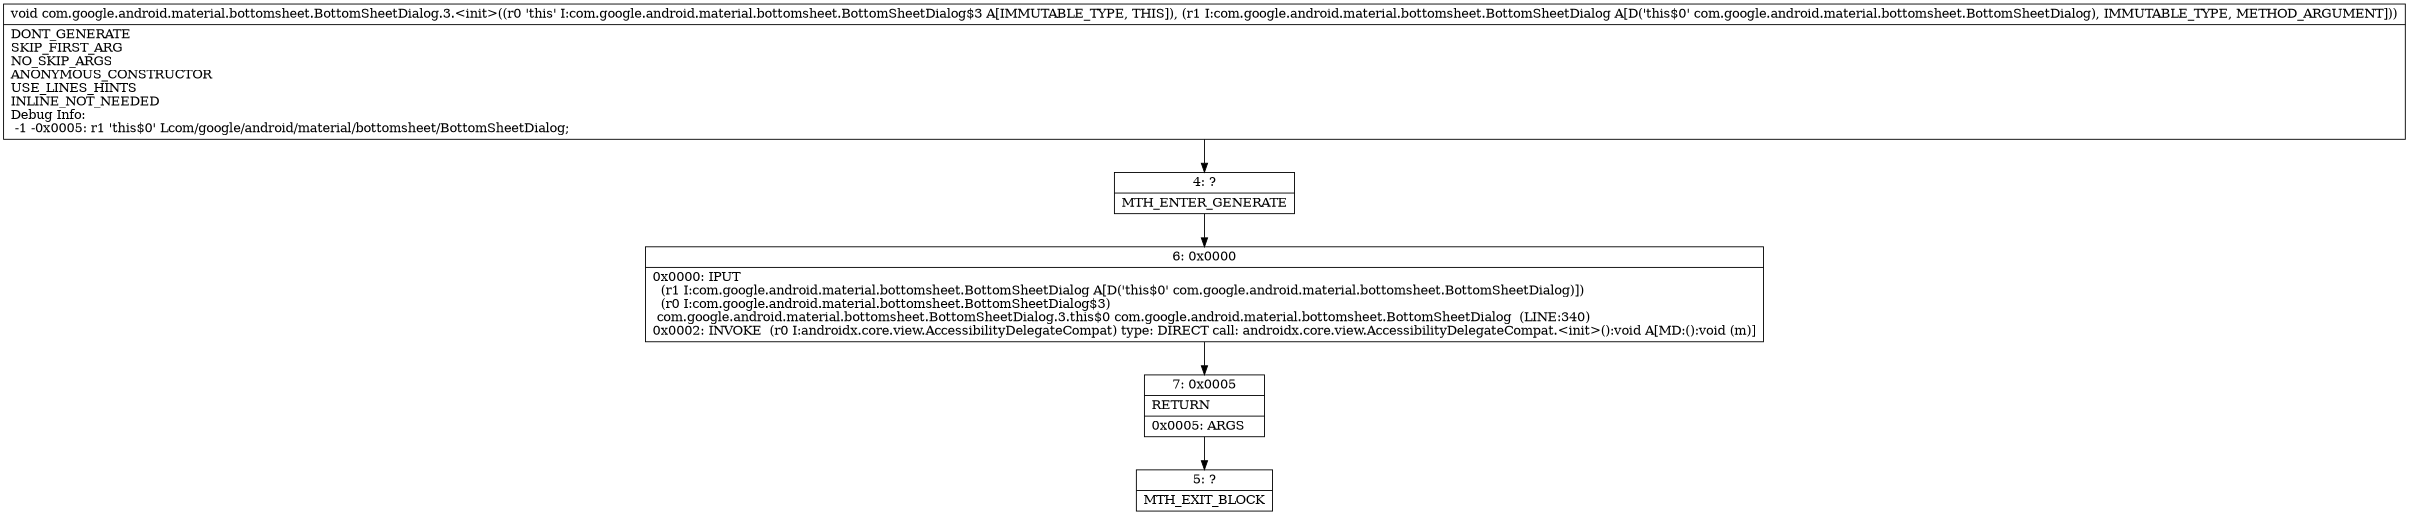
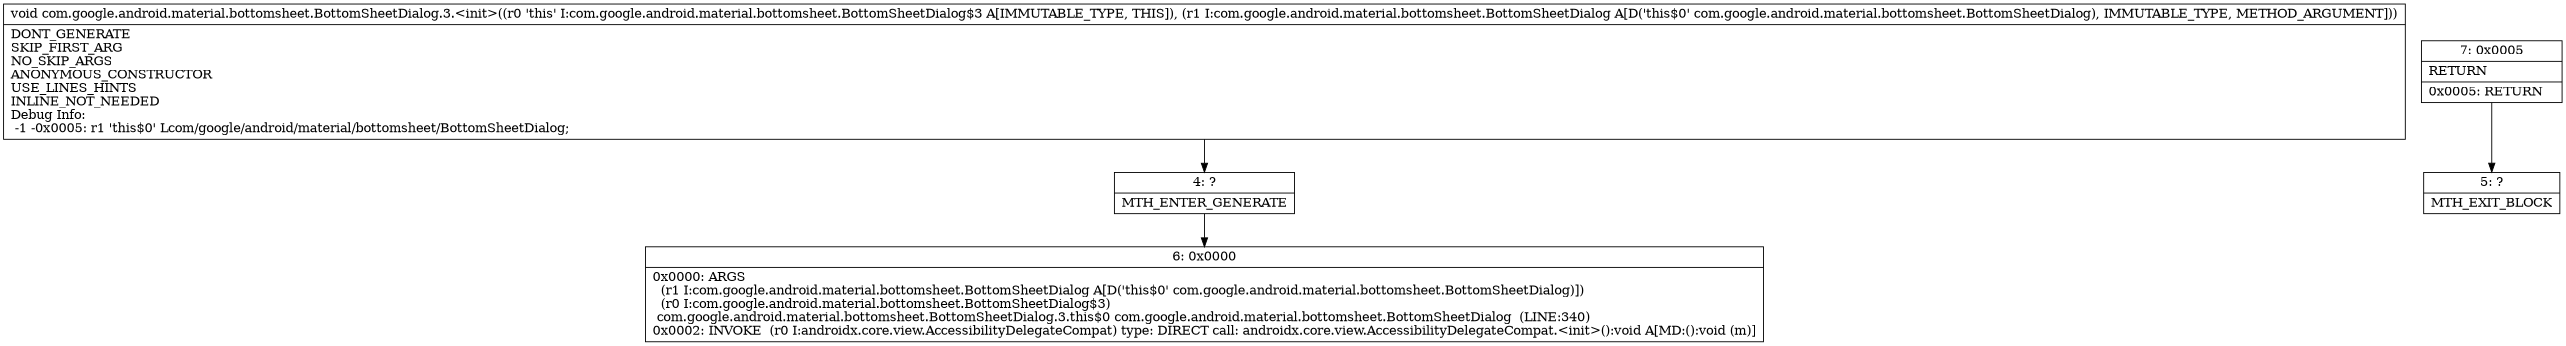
  digraph {
    node [shape=record]
    n1 [label="{4\:\ ?|MTH_ENTER_GENERATE\l}"]
-   n2 [label="{6\:\ 0x0000|0x0000: IPUT  \l  (r1 I:com.google.android.material.bottomsheet.BottomSheetDialog A[D('this$0' com.google.android.material.bottomsheet.BottomSheetDialog)])\l  (r0 I:com.google.android.material.bottomsheet.BottomSheetDialog$3)\l com.google.android.material.bottomsheet.BottomSheetDialog.3.this$0 com.google.android.material.bottomsheet.BottomSheetDialog  (LINE:340)\l0x0002: INVOKE  (r0 I:androidx.core.view.AccessibilityDelegateCompat) type: DIRECT call: androidx.core.view.AccessibilityDelegateCompat.\<init\>():void A[MD:():void (m)]\l}"]
-   n3 [label="{7\:\ 0x0005|RETURN\l|0x0005: ARGS   \l}"]
+   n2 [label="{6\:\ 0x0000|0x0000: ARGS  \l  (r1 I:com.google.android.material.bottomsheet.BottomSheetDialog A[D('this$0' com.google.android.material.bottomsheet.BottomSheetDialog)])\l  (r0 I:com.google.android.material.bottomsheet.BottomSheetDialog$3)\l com.google.android.material.bottomsheet.BottomSheetDialog.3.this$0 com.google.android.material.bottomsheet.BottomSheetDialog  (LINE:340)\l0x0002: INVOKE  (r0 I:androidx.core.view.AccessibilityDelegateCompat) type: DIRECT call: androidx.core.view.AccessibilityDelegateCompat.\<init\>():void A[MD:():void (m)]\l}"]
+   n3 [label="{7\:\ 0x0005|RETURN\l|0x0005: RETURN   \l}"]
    n4 [label="{5\:\ ?|MTH_EXIT_BLOCK\l}"]
    n5 [label="{void com.google.android.material.bottomsheet.BottomSheetDialog.3.\<init\>((r0 'this' I:com.google.android.material.bottomsheet.BottomSheetDialog$3 A[IMMUTABLE_TYPE, THIS]), (r1 I:com.google.android.material.bottomsheet.BottomSheetDialog A[D('this$0' com.google.android.material.bottomsheet.BottomSheetDialog), IMMUTABLE_TYPE, METHOD_ARGUMENT]))  | DONT_GENERATE\lSKIP_FIRST_ARG\lNO_SKIP_ARGS\lANONYMOUS_CONSTRUCTOR\lUSE_LINES_HINTS\lINLINE_NOT_NEEDED\lDebug Info:\l  \-1 \-0x0005: r1 'this$0' Lcom\/google\/android\/material\/bottomsheet\/BottomSheetDialog;\l}"]
    n1 -> n2
-   n2 -> n3
    n3 -> n4
    n5 -> n1
  }
